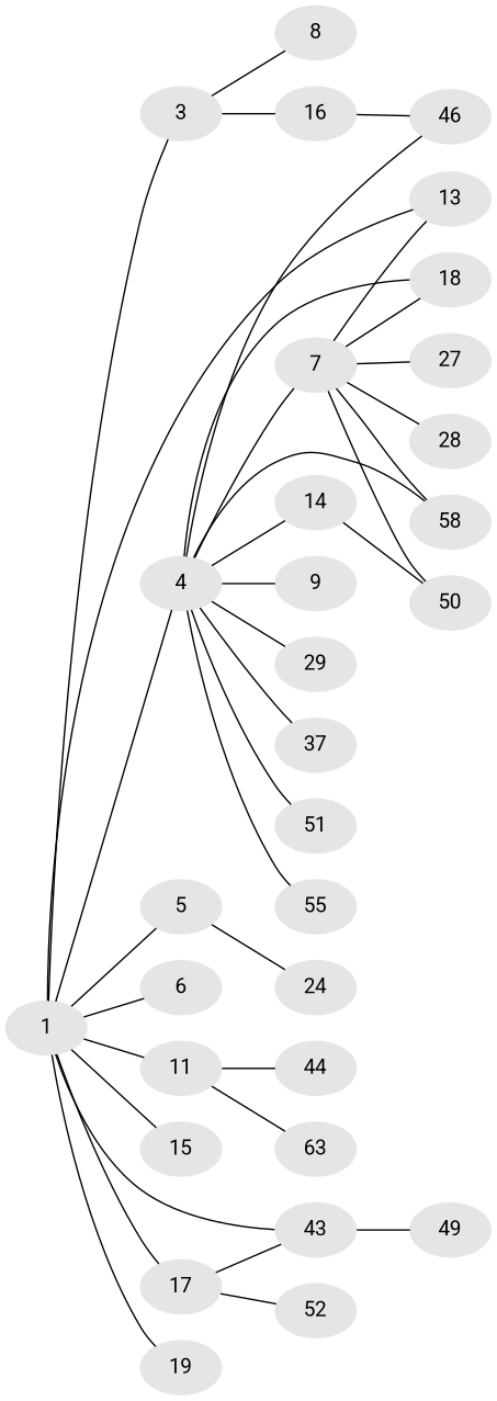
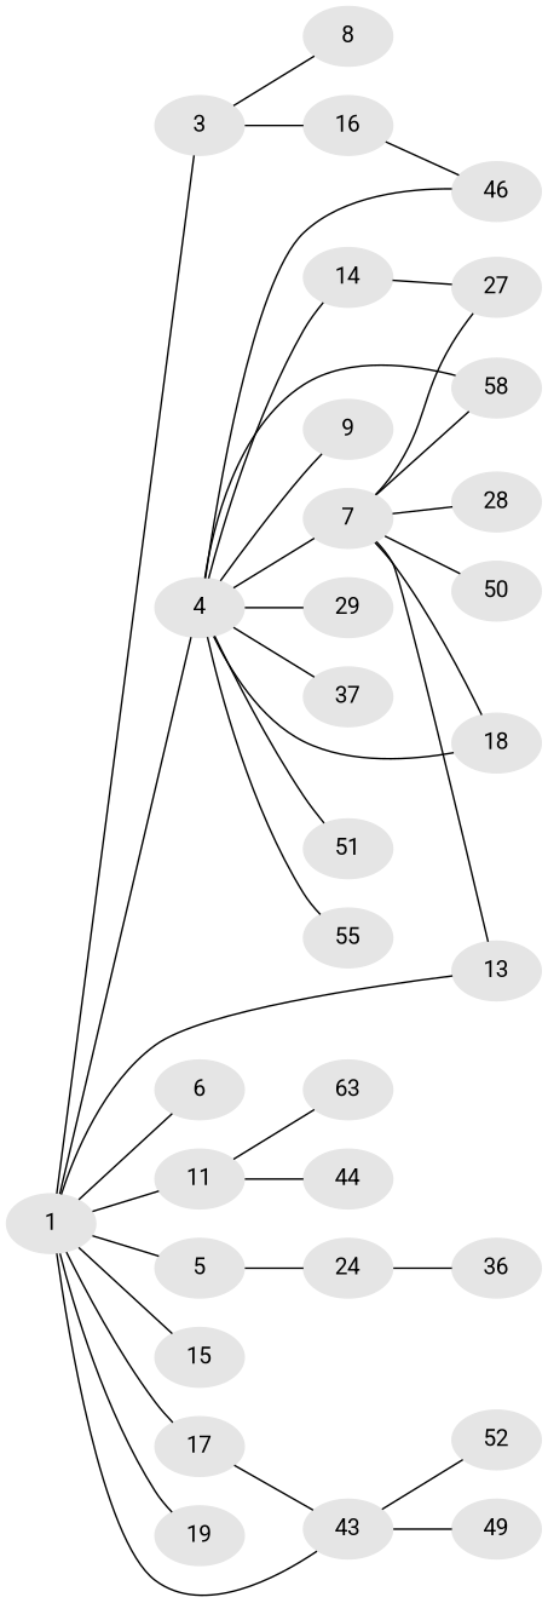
  graph {
    fontname=Roboto
    rankdir=LR
    node [color=gray90 fontname=Roboto style=filled]
    edge [fontname=Roboto]
    1 [super="+2"]
    3
    4 [super="+10"]
    5
    6 [super="+32"]
    11
    13 [super="+62"]
    15 [super="+67"]
    17 [super="+22"]
    19
    43 [super="+48+65"]
    8
    16 [super="+31"]
    7 [super="+12+26"]
    9
    14 [super="+23"]
    18
    29
    37 [super="+39"]
    46 [super="+56+54"]
    51
    55
    58
    24 [super="+33"]
    44
    63
    52
    49 [super="+66"]
    27
    28
    50
+   36
    1 -- 3
    1 -- 4
    1 -- 5
    1 -- 6
    1 -- 11
    1 -- 13
    1 -- 15
    1 -- 17
    1 -- 19
    1 -- 43
    3 -- 8
    3 -- 16
    4 -- 7
    4 -- 9
    4 -- 14
    4 -- 18
    4 -- 29
    4 -- 37
    4 -- 46
    4 -- 51
    4 -- 55
    4 -- 58
    5 -- 24
    11 -- 44
    11 -- 63
    17 -- 43
-   17 -- 52
+   43 -- 52
    43 -- 49
    16 -- 46
    7 -- 13
    7 -- 18
    7 -- 58
    7 -- 27
    7 -- 28
    7 -- 50
-   14 -- 50
+   14 -- 27
+   24 -- 36
  }
